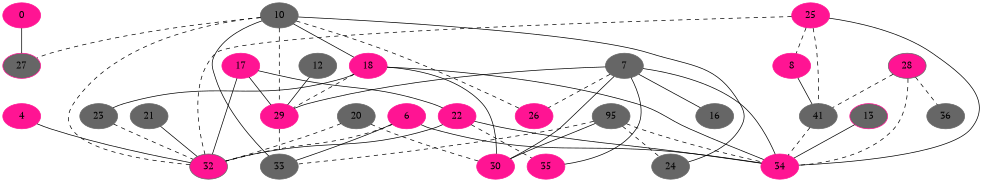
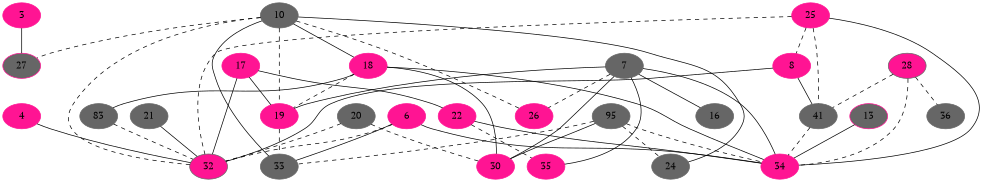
  graph {
    fontname="PT Serif"
    node [color=deeppink fontname="PT Serif" style=filled]
    edge [fontname="PT Serif" style=solid weight=1.0]
    27 [fillcolor=gray40]
-   3 [label=0]
+   3
    32 [color=gray40 fillcolor=deeppink]
    4
    6
    33 [color=gray40]
    34
    7 [color=gray40]
    16 [color=gray40]
    26
-   29
+   29 [label=19]
    30
    35
    8
    n15 [color=gray40 label=41]
    10 [color=gray40]
    18
    24 [color=gray40]
-   23 [color=gray40]
+   23 [color=gray40 label=83]
    n20 [color=gray40 label=21]
-   12 [color=gray40]
    13 [fillcolor=gray40]
    n23 [color=gray40 label=95]
    17
    22
    20 [color=gray40]
    25
    28 [color=gray40 fillcolor=deeppink]
    36 [color=gray40]
    3 -- 27
    4 -- 32
    6 -- 32 [style=dashed]
    6 -- 33
    6 -- 34
    7 -- 34
    7 -- 16
    7 -- 26 [style=dashed]
    7 -- 29
    7 -- 30
    7 -- 35
    29 -- 33 [style=dashed weight=2.0]
-   22 -- 32
+   8 -- 32
    8 -- n15
    n15 -- 34 [style=dashed weight=2.0]
    10 -- 27 [style=dashed]
    10 -- 32 [style=dashed]
    10 -- 33
    10 -- 26 [style=dashed]
    10 -- 29 [style=dashed weight=2.0]
    10 -- 18
    10 -- 24
    18 -- 34
    18 -- 29 [style=dashed]
    18 -- 30
    18 -- 23
    23 -- 32 [style=dashed]
    n20 -- 32
-   12 -- 29
    13 -- 34
    n23 -- 33 [style=dashed]
    n23 -- 34 [style=dashed weight=2.0]
    n23 -- 30
    n23 -- 24 [style=dashed]
    17 -- 32
    17 -- 29
    17 -- 22
    22 -- 34
    22 -- 35 [style=dashed weight=2.0]
    20 -- 32 [style=dashed]
    20 -- 30 [style=dashed]
    25 -- 32 [style=dashed]
    25 -- 34
    25 -- 8 [style=dashed]
    25 -- n15 [style=dashed]
    28 -- 34 [style=dashed]
    28 -- n15 [style=dashed]
    28 -- 36 [style=dashed]
  }
